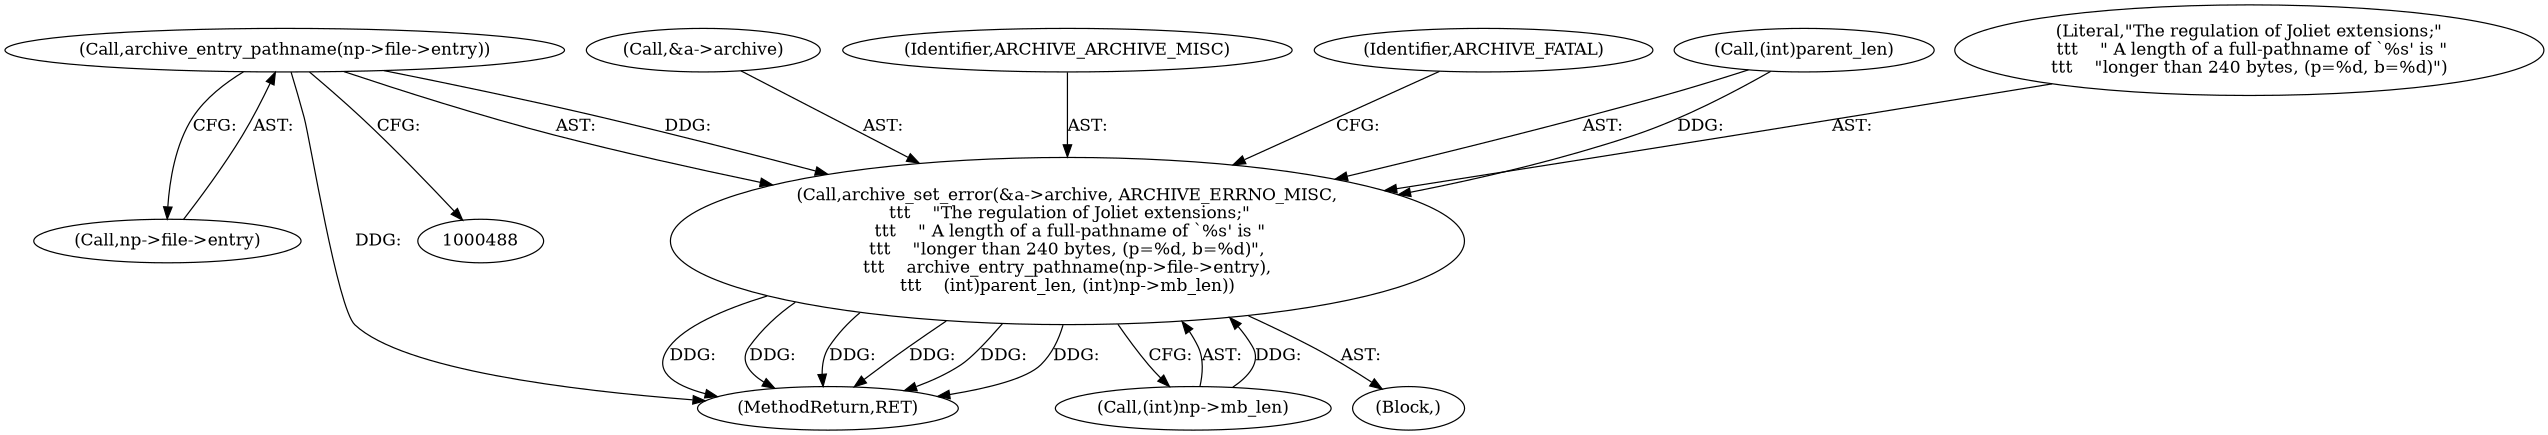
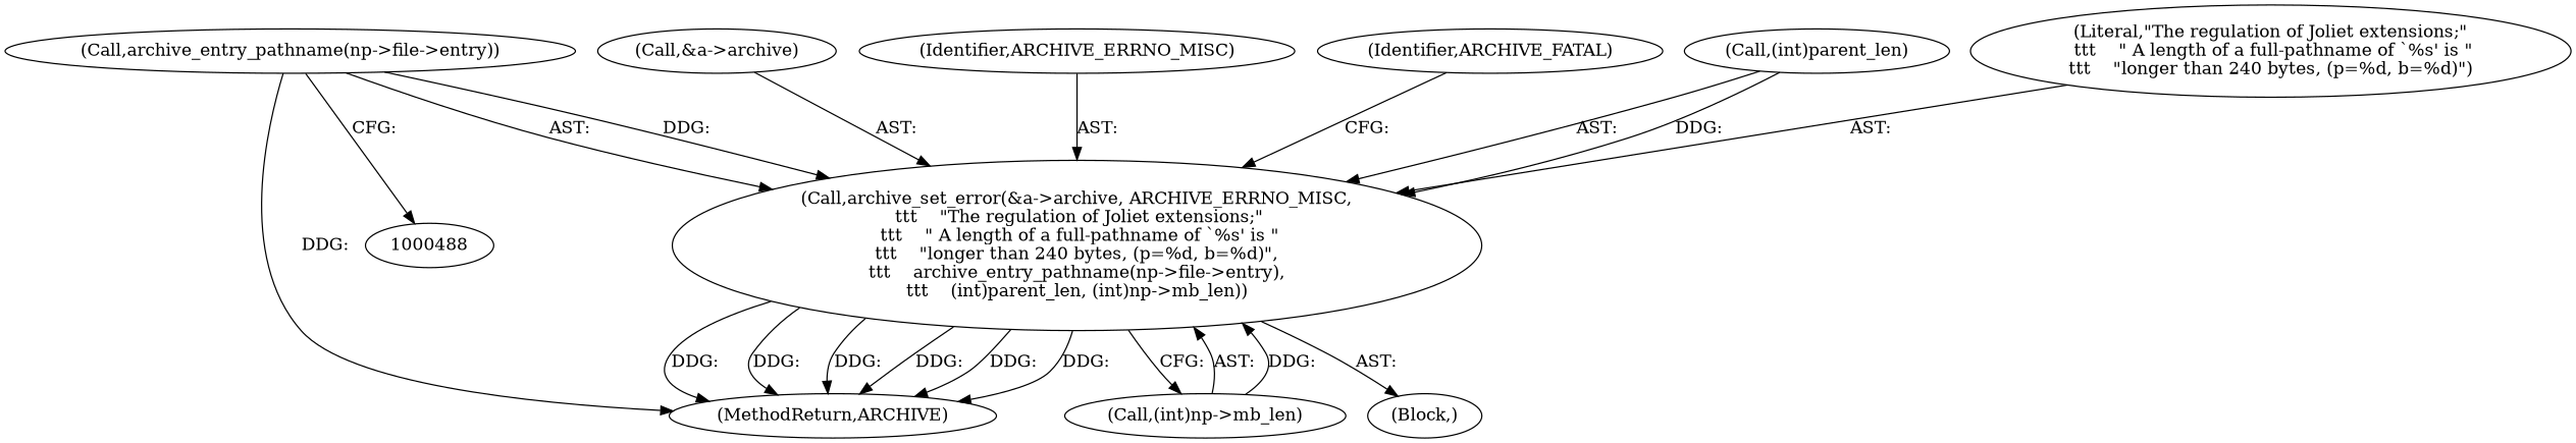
  digraph {
    n1 [label="(Call,archive_entry_pathname(np->file->entry))"]
    n2 [label="(Call,archive_set_error(&a->archive, ARCHIVE_ERRNO_MISC,\n \t\t\t    \"The regulation of Joliet extensions;\"\n \t\t\t    \" A length of a full-pathname of `%s' is \"\n\t\t\t    \"longer than 240 bytes, (p=%d, b=%d)\",\n\t\t\t    archive_entry_pathname(np->file->entry),\n\t\t\t    (int)parent_len, (int)np->mb_len))"]
-   n3 [label="(Call,np->file->entry)"]
-   n4 [label="(MethodReturn,RET)"]
+   n4 [label="(MethodReturn,ARCHIVE)"]
    1000488
    n6 [label="(Call,(int)np->mb_len)"]
    n7 [label="(Block,)"]
    n8 [label="(Call,&a->archive)"]
-   n9 [label="(Identifier,ARCHIVE_ARCHIVE_MISC)"]
+   n9 [label="(Identifier,ARCHIVE_ERRNO_MISC)"]
    n10 [label="(Identifier,ARCHIVE_FATAL)"]
    n11 [label="(Call,(int)parent_len)"]
    n12 [label="(Literal,\"The regulation of Joliet extensions;\"\n \t\t\t    \" A length of a full-pathname of `%s' is \"\n\t\t\t    \"longer than 240 bytes, (p=%d, b=%d)\")"]
    n1 -> n2 [label="AST: "]
    n1 -> n2 [label="DDG: "]
-   n1 -> n3 [label="CFG: "]
    n1 -> n4 [label="DDG: "]
    n1 -> 1000488 [label="CFG: "]
    n2 -> n4 [label="DDG: "]
    n2 -> n4 [label="DDG: "]
    n2 -> n4 [label="DDG: "]
    n2 -> n4 [label="DDG: "]
    n2 -> n4 [label="DDG: "]
    n2 -> n4 [label="DDG: "]
    n2 -> n6 [label="CFG: "]
    n2 -> n7 [label="AST: "]
-   n3 -> n1 [label="AST: "]
    n6 -> n2 [label="AST: "]
    n6 -> n2 [label="DDG: "]
    n8 -> n2 [label="AST: "]
    n9 -> n2 [label="AST: "]
    n10 -> n2 [label="CFG: "]
    n11 -> n2 [label="AST: "]
    n11 -> n2 [label="DDG: "]
    n12 -> n2 [label="AST: "]
  }
